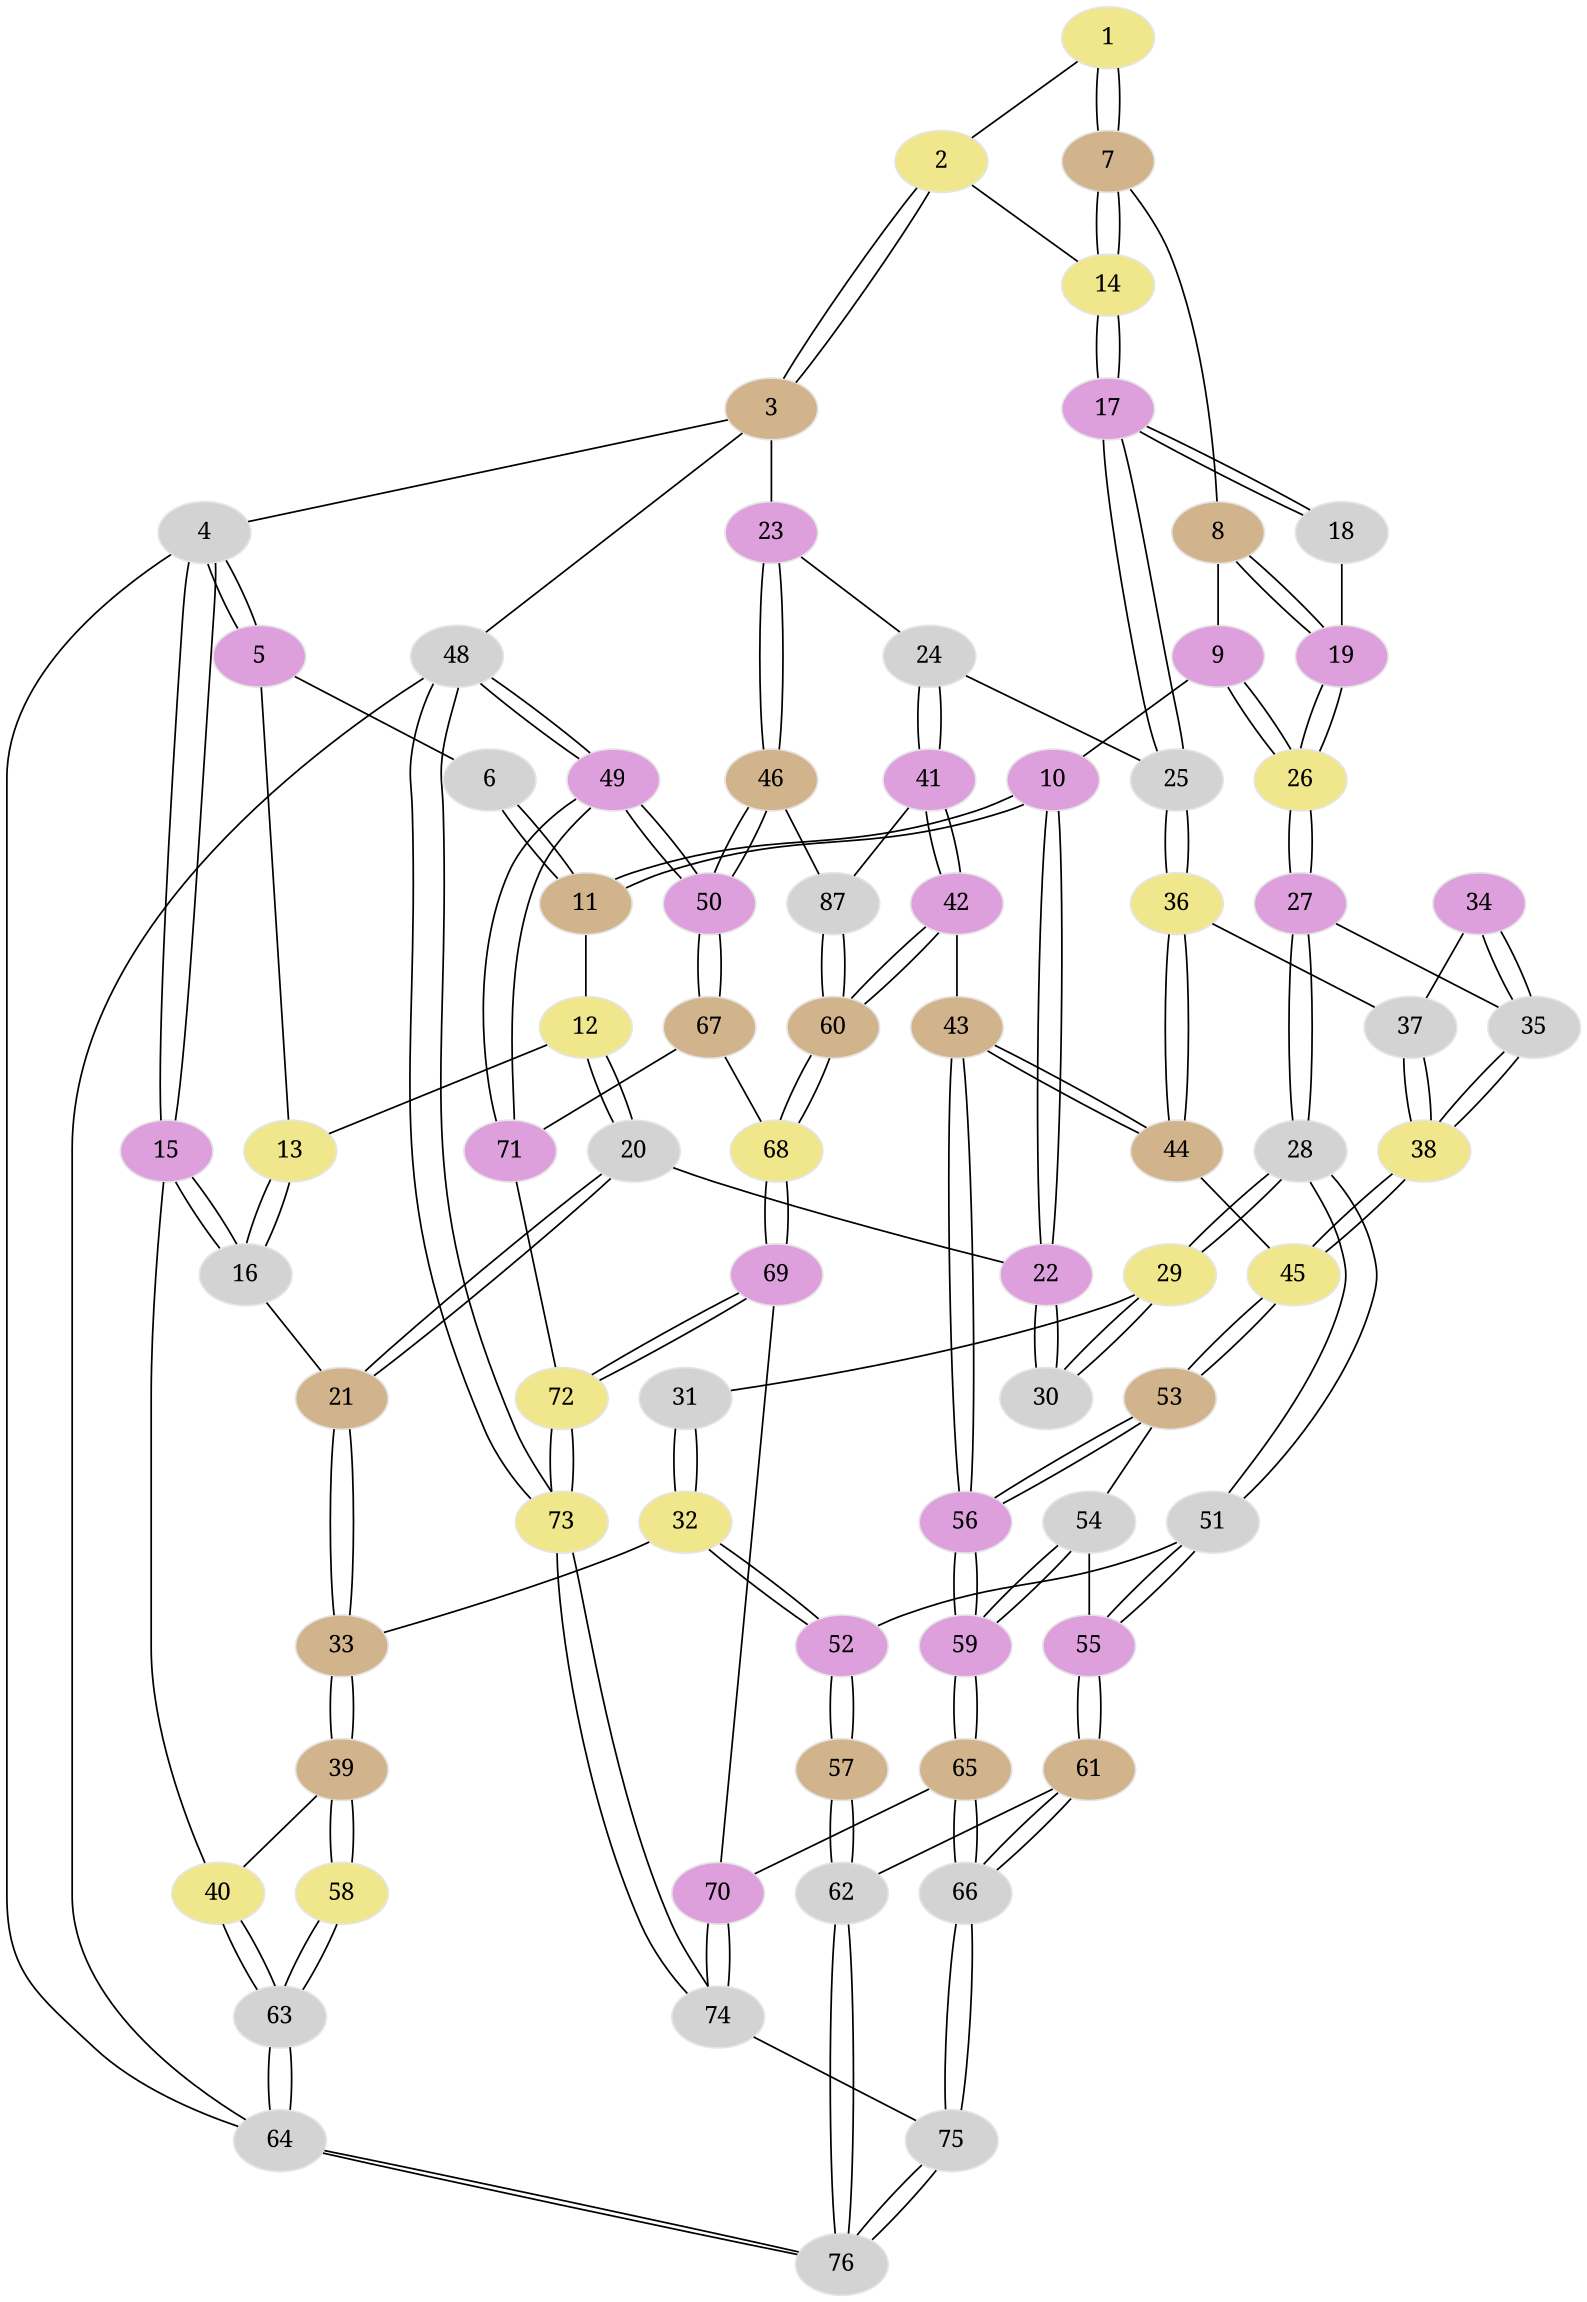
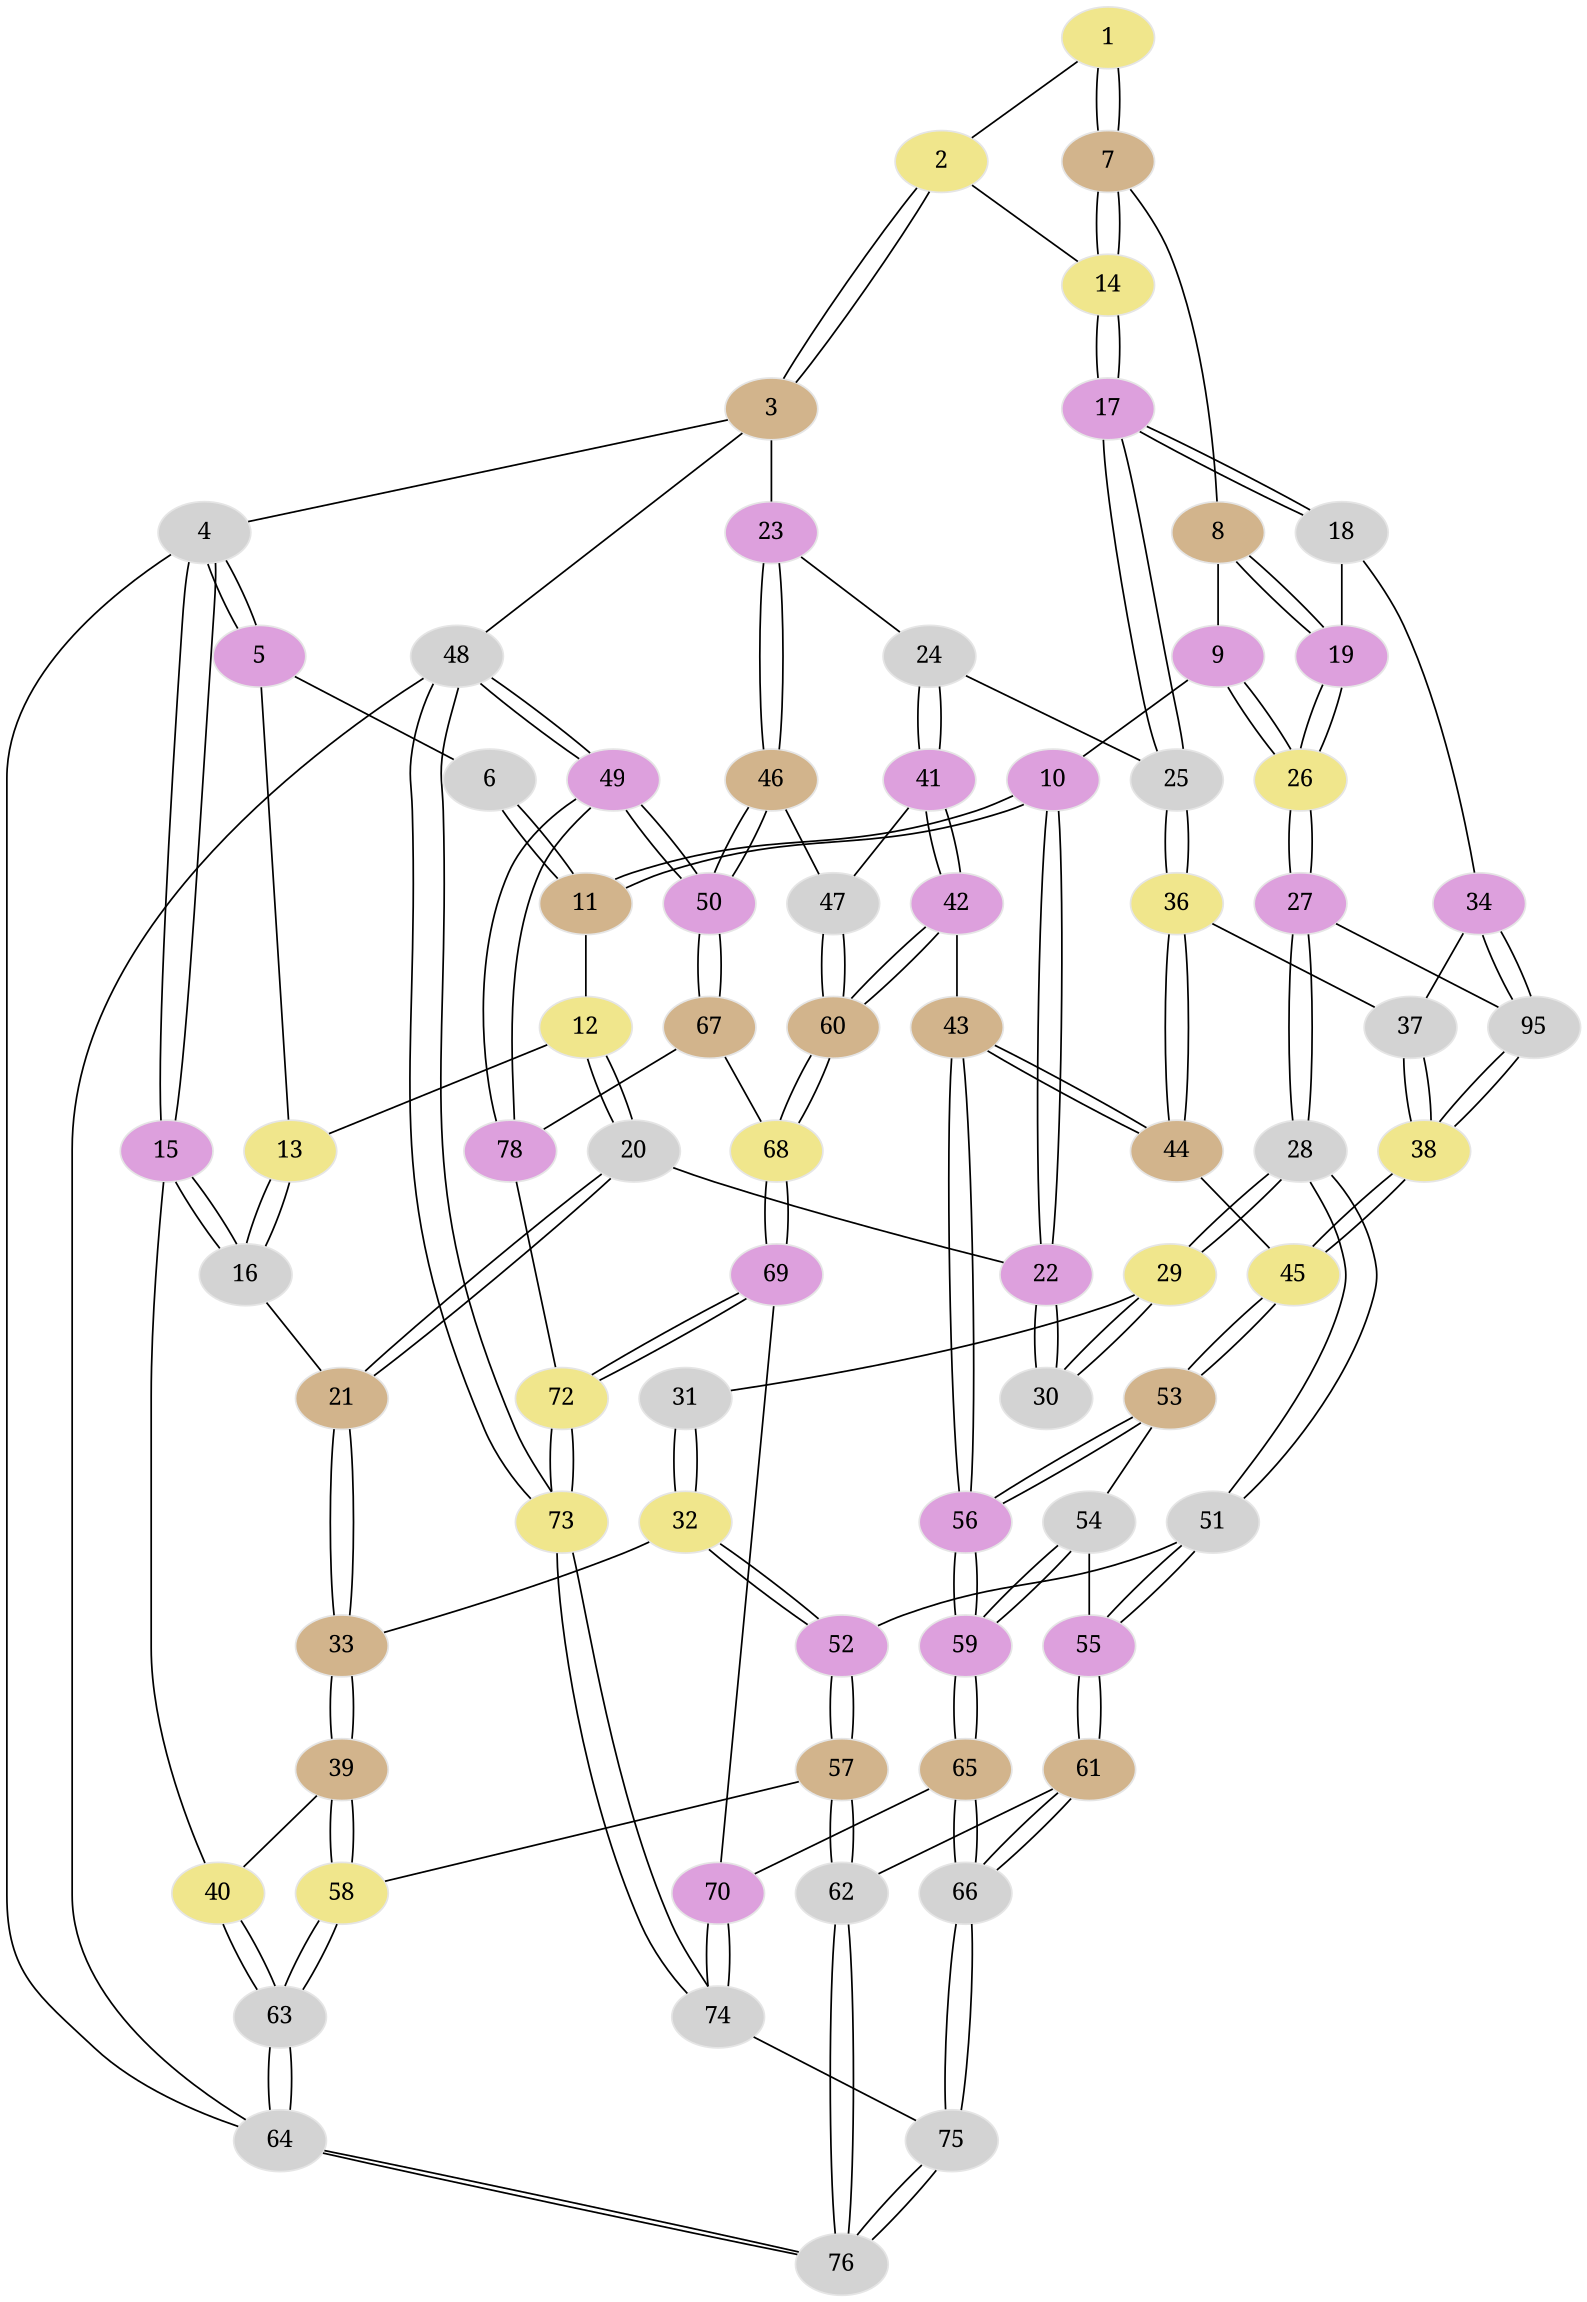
  graph {
    fontname="Noto Serif"
    node [color=gray90 fillcolor=lightgrey fontname="Noto Serif" style=filled]
    edge [fontname="Noto Serif"]
    1 [fillcolor=khaki]
    2 [fillcolor=khaki]
    7 [fillcolor=tan]
    3 [fillcolor=tan]
    14 [fillcolor=khaki]
    8 [fillcolor=tan]
    4
    23 [fillcolor=plum]
    48
    17 [fillcolor=plum]
    5 [fillcolor=plum]
    15 [fillcolor=plum]
    64
    24
    46 [fillcolor=tan]
    49 [fillcolor=plum]
    73 [fillcolor=khaki]
    6
    13 [fillcolor=khaki]
    16
    40 [fillcolor=khaki]
    76
    11 [fillcolor=tan]
    12 [fillcolor=khaki]
    9 [fillcolor=plum]
    19 [fillcolor=plum]
    10 [fillcolor=plum]
    26 [fillcolor=khaki]
    22 [fillcolor=plum]
    27 [fillcolor=plum]
    30
    20
    21 [fillcolor=tan]
    18
    25
    63
    33 [fillcolor=tan]
    34 [fillcolor=plum]
    36 [fillcolor=khaki]
-   35
+   35 [label=95]
    37
    39 [fillcolor=tan]
    41 [fillcolor=plum]
-   47 [label=87]
+   47
    50 [fillcolor=plum]
    42 [fillcolor=plum]
    44 [fillcolor=tan]
    28
    29 [fillcolor=khaki]
    51
    38 [fillcolor=khaki]
    31
    52 [fillcolor=plum]
    55 [fillcolor=plum]
    32 [fillcolor=khaki]
    57 [fillcolor=tan]
    58 [fillcolor=khaki]
    45 [fillcolor=khaki]
    53 [fillcolor=tan]
    43 [fillcolor=tan]
    60 [fillcolor=tan]
    56 [fillcolor=plum]
    68 [fillcolor=khaki]
    59 [fillcolor=plum]
    54
    67 [fillcolor=tan]
-   71 [fillcolor=plum]
+   71 [fillcolor=plum label=78]
    74
    72 [fillcolor=khaki]
    61 [fillcolor=tan]
    62
    65 [fillcolor=tan]
    66
    70 [fillcolor=plum]
    69 [fillcolor=plum]
    75
    1 -- 2
    1 -- 7
    1 -- 7
    2 -- 3
    2 -- 3
    2 -- 14
    7 -- 14
    7 -- 14
    7 -- 8
    3 -- 4
    3 -- 23
    3 -- 48
    14 -- 17
    14 -- 17
    8 -- 9
    8 -- 19
    8 -- 19
    4 -- 5
    4 -- 5
    4 -- 15
    4 -- 15
    4 -- 64
    23 -- 24
    23 -- 46
    23 -- 46
    48 -- 64
    48 -- 49
    48 -- 49
    48 -- 73
    48 -- 73
    17 -- 18
    17 -- 18
    17 -- 25
    17 -- 25
    5 -- 6
    5 -- 13
    15 -- 16
    15 -- 16
    15 -- 40
    64 -- 76
    64 -- 76
    24 -- 25
    24 -- 41
    24 -- 41
    46 -- 47
    46 -- 50
    46 -- 50
    49 -- 50
    49 -- 50
    49 -- 71
    49 -- 71
    73 -- 74
    73 -- 74
    6 -- 11
    6 -- 11
    13 -- 16
    13 -- 16
    16 -- 21
    40 -- 63
    40 -- 63
    11 -- 12
    12 -- 13
    12 -- 20
    12 -- 20
    9 -- 10
    9 -- 26
    9 -- 26
    19 -- 26
    19 -- 26
    10 -- 11
    10 -- 11
    10 -- 22
    10 -- 22
    26 -- 27
    26 -- 27
    22 -- 30
    22 -- 30
    27 -- 35
    27 -- 28
    27 -- 28
    20 -- 22
    20 -- 21
    20 -- 21
    21 -- 33
    21 -- 33
    18 -- 19
+   18 -- 34
    25 -- 36
    25 -- 36
    63 -- 64
    63 -- 64
    33 -- 39
    33 -- 39
    34 -- 35
    34 -- 35
    34 -- 37
    36 -- 37
    36 -- 44
    36 -- 44
    35 -- 38
    35 -- 38
    37 -- 38
    37 -- 38
    39 -- 40
    39 -- 58
    39 -- 58
    41 -- 47
    41 -- 42
    41 -- 42
    47 -- 60
    47 -- 60
    50 -- 67
    50 -- 67
    42 -- 43
    42 -- 60
    42 -- 60
    44 -- 45
    28 -- 29
    28 -- 29
    28 -- 51
    28 -- 51
    29 -- 30
    29 -- 30
    29 -- 31
    51 -- 52
    51 -- 55
    51 -- 55
    38 -- 45
    38 -- 45
    31 -- 32
    31 -- 32
    52 -- 57
    52 -- 57
    55 -- 61
    55 -- 61
    32 -- 33
    32 -- 52
    32 -- 52
+   57 -- 58
    57 -- 62
    57 -- 62
    58 -- 63
    58 -- 63
    45 -- 53
    45 -- 53
    53 -- 56
    53 -- 56
    53 -- 54
    43 -- 44
    43 -- 44
    43 -- 56
    43 -- 56
    60 -- 68
    60 -- 68
    56 -- 59
    56 -- 59
    68 -- 69
    68 -- 69
    59 -- 65
    59 -- 65
    54 -- 55
    54 -- 59
    54 -- 59
    67 -- 68
    67 -- 71
    71 -- 72
    74 -- 75
    72 -- 73
    72 -- 73
    61 -- 62
    61 -- 66
    61 -- 66
    62 -- 76
    62 -- 76
    65 -- 66
    65 -- 66
    65 -- 70
    66 -- 75
    66 -- 75
    70 -- 74
    70 -- 74
    69 -- 72
    69 -- 72
    69 -- 70
    75 -- 76
    75 -- 76
  }
